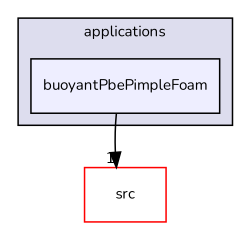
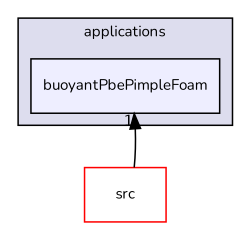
  digraph {
    compound=true
    fontname=Nunito
    node [fontname=Nunito fontsize=10 shape=box]
    n1 [fillcolor="#eeeeff" label=buoyantPbePimpleFoam pencolor=black style=filled]
    n2 [color=red label=src]
    subgraph cluster_1 {
      bgcolor="#ddddee"
      fontsize=10
      label=applications
      pencolor=black
      n1
    }
-   n1 -> n2 [headlabel=1 labeldistance=1.5 labelfontname=Helvetica labelfontsize=10 fontname=Nunito]
+   n2 -> n1 [headlabel=1 labeldistance=1.5 labelfontname=Helvetica labelfontsize=10 fontname=Nunito]
  }
